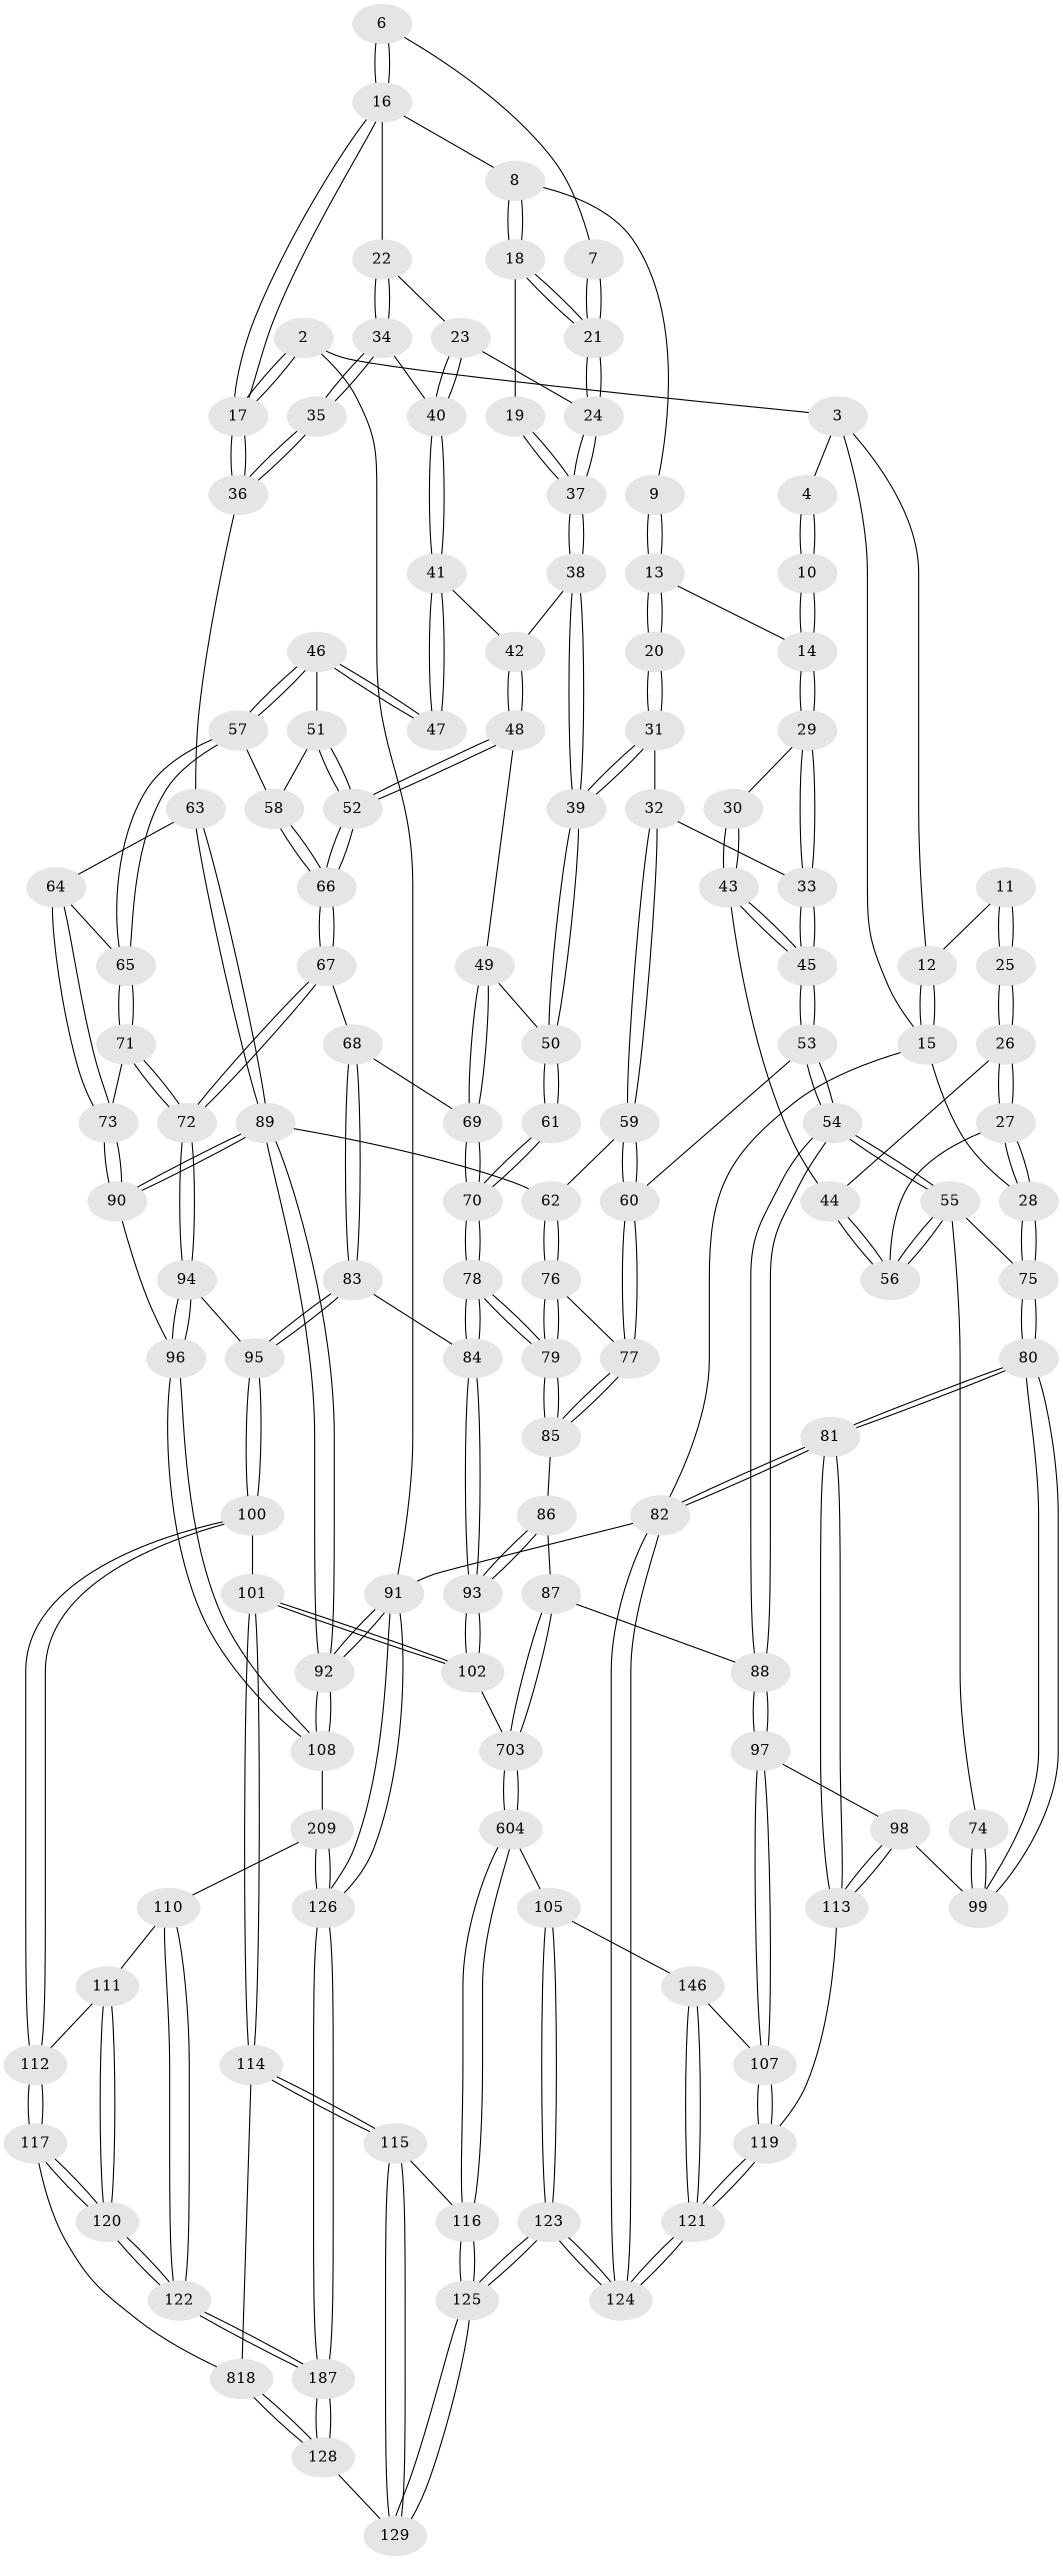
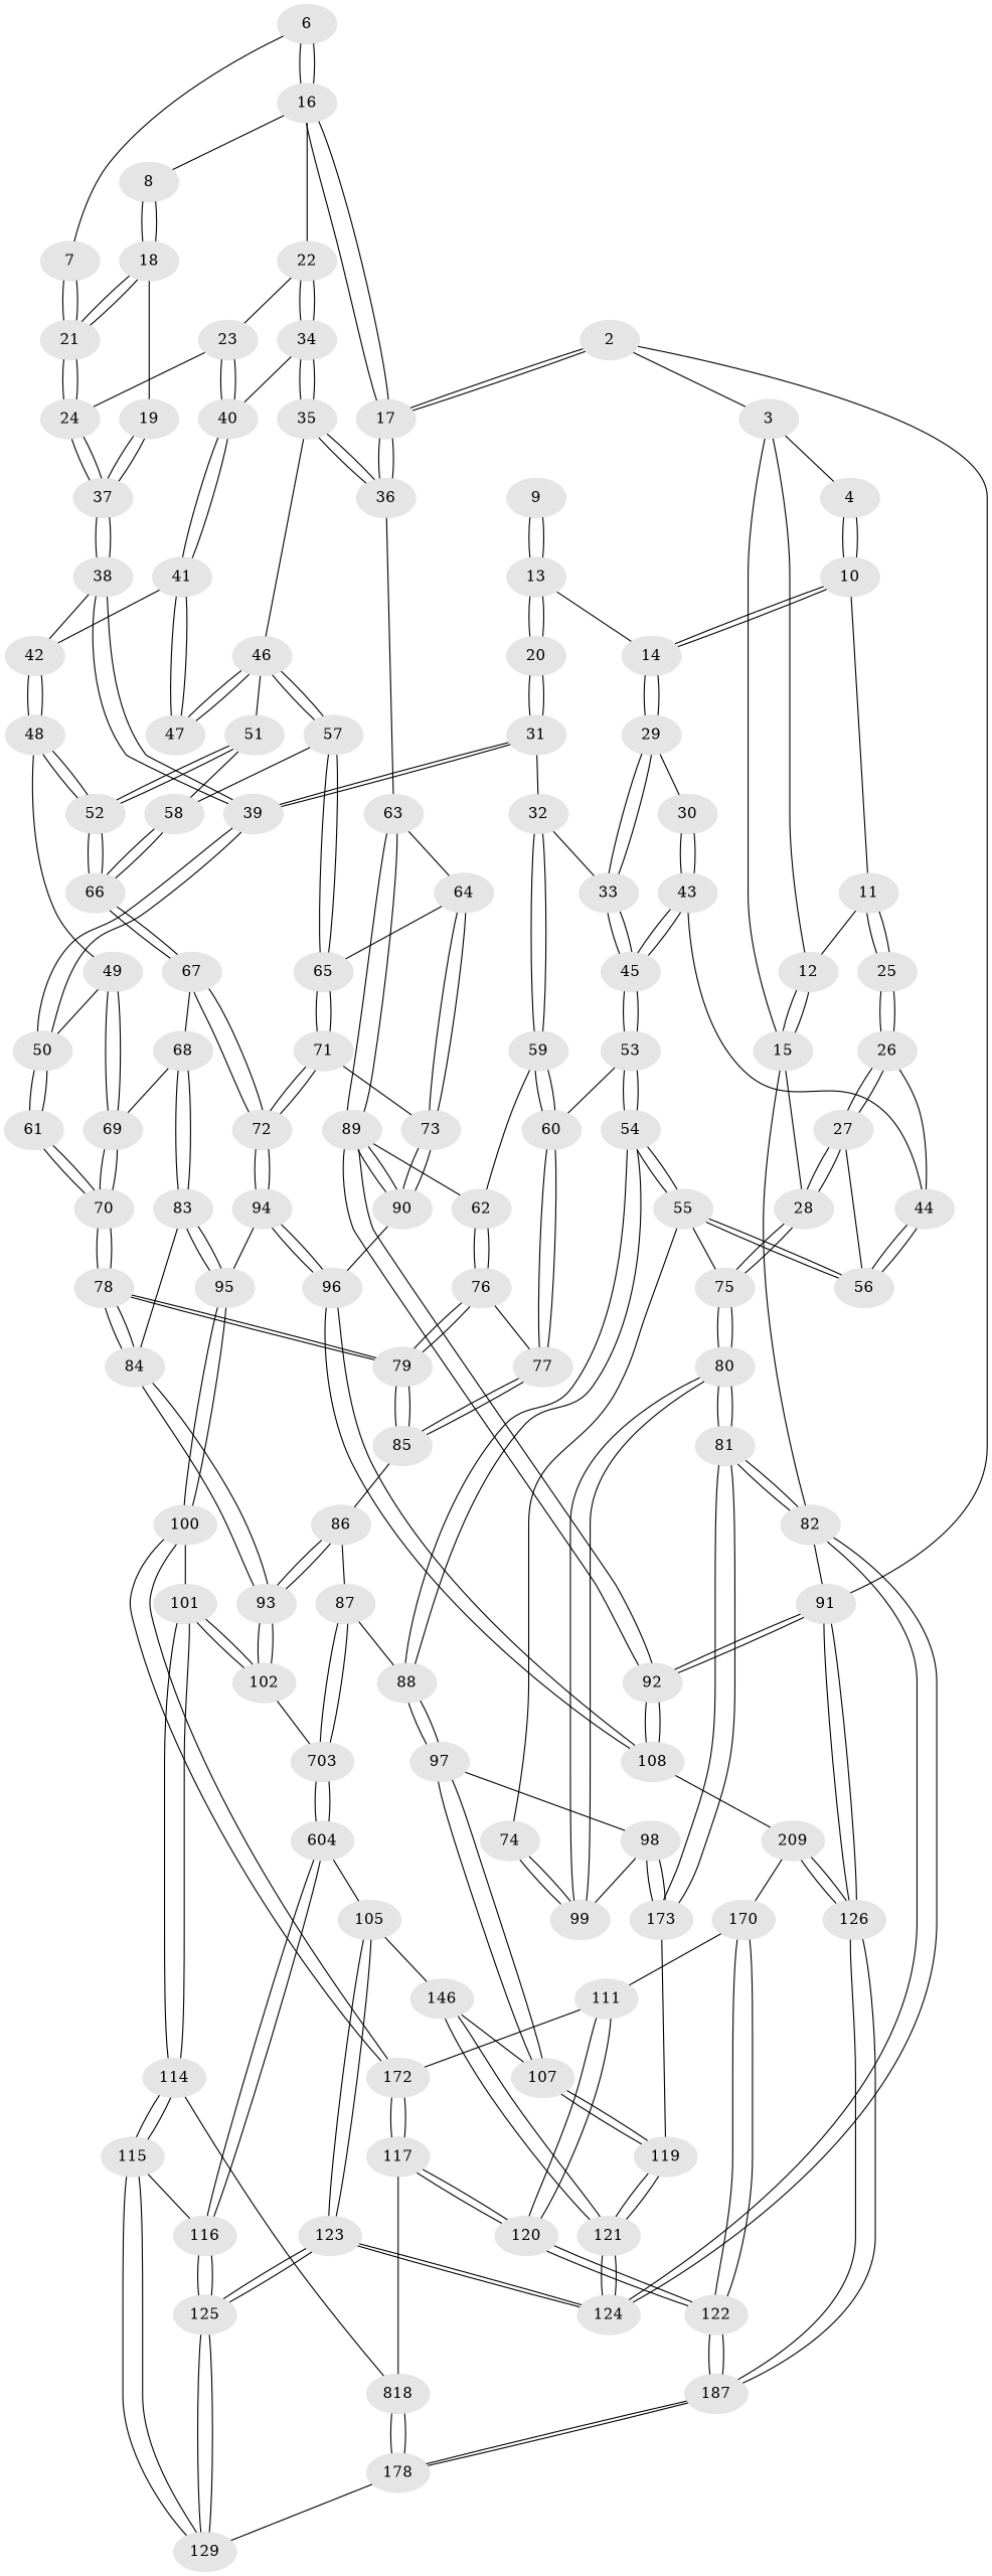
  graph {
    node [color=gray90 style=filled]
    2
    3
    17
    91
    6
    7
    16
    4
    12
    15
    36
    92
    126
    10
    28
    82
    11
    14
    9
    13
    21
    8
    22
    18
    24
    19
    20
    25
    29
    26
    31
    30
    33
    75
    124
    23
    34
    63
    37
    38
    32
    39
    40
    35
    41
    27
    44
    43
    56
    80
    45
    59
    50
    60
    62
    53
    46
    47
    57
    51
    64
    89
    42
    48
    61
    49
    52
    54
    58
    65
    69
    66
    70
    67
    55
    88
    77
    74
    97
    99
    71
    76
    85
    78
    79
    73
    90
    72
    68
    83
    94
    84
    95
    96
    81
    86
    93
-   113
+   113 [label=173]
    119
    100
    102
    87
    n103 [label=703]
    n104 [label=604]
    98
    107
    108
    n108 [label=187]
    n109 [label=209]
    101
-   112
+   112 [label=172]
    114
    117
    115
    n115 [label=818]
    105
    116
    n118 [label=146]
    123
    125
    121
-   110
+   110 [label=170]
    111
    122
    120
    129
-   128
+   128 [label=178]
    2 -- 3
    2 -- 17
    2 -- 17
    2 -- 91
    3 -- 4
    3 -- 12
    3 -- 15
    17 -- 36
    17 -- 36
    91 -- 92
    91 -- 92
    91 -- 126
    91 -- 126
    6 -- 7
    6 -- 16
    6 -- 16
    7 -- 21
    7 -- 21
    16 -- 17
    16 -- 17
    16 -- 8
    16 -- 22
    4 -- 10
    4 -- 10
    12 -- 15
    12 -- 15
    15 -- 28
    15 -- 82
    36 -- 63
    92 -- 108
    92 -- 108
    126 -- n108
    126 -- n108
+   10 -- 11
    10 -- 14
    10 -- 14
    28 -- 75
    28 -- 75
    82 -- 91
    82 -- 124
    82 -- 124
    11 -- 12
    11 -- 25
    11 -- 25
    14 -- 29
    14 -- 29
    9 -- 13
    9 -- 13
    13 -- 14
    13 -- 20
    13 -- 20
    21 -- 24
    21 -- 24
-   8 -- 9
    8 -- 18
    8 -- 18
    22 -- 23
    22 -- 34
    22 -- 34
    18 -- 21
    18 -- 21
    18 -- 19
    24 -- 37
    24 -- 37
    19 -- 37
    19 -- 37
    20 -- 31
    20 -- 31
    25 -- 26
    25 -- 26
    29 -- 30
    29 -- 33
    29 -- 33
    26 -- 27
    26 -- 27
    26 -- 44
    31 -- 32
    31 -- 39
    31 -- 39
    30 -- 43
    30 -- 43
    33 -- 45
    33 -- 45
    75 -- 80
    75 -- 80
    23 -- 24
    23 -- 40
    23 -- 40
    34 -- 40
    34 -- 35
    34 -- 35
    63 -- 64
    63 -- 89
    63 -- 89
    37 -- 38
    37 -- 38
    38 -- 39
    38 -- 39
    38 -- 42
    32 -- 33
    32 -- 59
    32 -- 59
    39 -- 50
    39 -- 50
    40 -- 41
    40 -- 41
    35 -- 36
    35 -- 36
+   35 -- 46
    41 -- 47
    41 -- 47
    41 -- 42
    27 -- 28
    27 -- 28
    27 -- 56
    44 -- 56
    44 -- 56
    43 -- 44
    43 -- 45
    43 -- 45
    80 -- 99
    80 -- 99
    80 -- 81
    80 -- 81
    45 -- 53
    45 -- 53
    59 -- 60
    59 -- 60
    59 -- 62
    50 -- 61
    50 -- 61
    60 -- 77
    60 -- 77
    62 -- 76
    62 -- 76
    53 -- 60
    53 -- 54
    53 -- 54
    46 -- 47
    46 -- 47
    46 -- 57
    46 -- 57
    46 -- 51
    57 -- 58
    57 -- 65
    57 -- 65
    51 -- 52
    51 -- 52
    51 -- 58
    64 -- 65
    64 -- 73
    64 -- 73
    89 -- 92
    89 -- 92
    89 -- 62
    89 -- 90
    89 -- 90
    42 -- 48
    42 -- 48
    48 -- 49
    48 -- 52
    48 -- 52
    61 -- 70
    61 -- 70
    49 -- 50
    49 -- 69
    49 -- 69
    52 -- 66
    52 -- 66
    54 -- 55
    54 -- 55
    54 -- 88
    54 -- 88
    58 -- 66
    58 -- 66
    65 -- 71
    65 -- 71
    69 -- 70
    69 -- 70
    66 -- 67
    66 -- 67
    70 -- 78
    70 -- 78
    67 -- 72
    67 -- 72
    67 -- 68
    55 -- 75
    55 -- 56
    55 -- 56
    55 -- 74
    88 -- 97
    88 -- 97
    77 -- 85
    77 -- 85
    74 -- 99
    74 -- 99
    97 -- 98
    97 -- 107
    97 -- 107
    71 -- 73
    71 -- 72
    71 -- 72
    76 -- 77
    76 -- 79
    76 -- 79
    85 -- 86
    78 -- 79
    78 -- 79
    78 -- 84
    78 -- 84
    79 -- 85
    79 -- 85
    73 -- 90
    73 -- 90
    90 -- 96
    72 -- 94
    72 -- 94
    68 -- 69
    68 -- 83
    68 -- 83
    83 -- 84
    83 -- 95
    83 -- 95
    94 -- 95
    94 -- 96
    94 -- 96
    84 -- 93
    84 -- 93
    95 -- 100
    95 -- 100
    96 -- 108
    96 -- 108
    81 -- 82
    81 -- 82
    81 -- 113
    81 -- 113
    86 -- 93
    86 -- 93
    86 -- 87
    93 -- 102
    93 -- 102
    113 -- 119
    119 -- 121
    119 -- 121
    100 -- 101
    100 -- 112
    100 -- 112
    102 -- n103
    87 -- 88
    87 -- n103
    87 -- n103
    n103 -- n104
    n103 -- n104
    n104 -- 105
    n104 -- 116
    n104 -- 116
    98 -- 99
    98 -- 113
    98 -- 113
    107 -- 119
    107 -- 119
    108 -- n109
    n108 -- 128
    n108 -- 128
    n109 -- 126
    n109 -- 126
    n109 -- 110
    101 -- 102
    101 -- 102
    101 -- 114
    101 -- 114
    112 -- 117
    112 -- 117
    114 -- 115
    114 -- 115
    114 -- n115
    117 -- n115
    117 -- 120
    117 -- 120
    115 -- 116
    115 -- 129
    115 -- 129
    n115 -- 128
    n115 -- 128
    105 -- n118
    105 -- 123
    105 -- 123
    116 -- 125
    116 -- 125
    n118 -- 107
    n118 -- 121
    n118 -- 121
    123 -- 124
    123 -- 124
    123 -- 125
    123 -- 125
    125 -- 129
    125 -- 129
    121 -- 124
    121 -- 124
    110 -- 111
    110 -- 122
    110 -- 122
    111 -- 112
    111 -- 120
    111 -- 120
    122 -- n108
    122 -- n108
    120 -- 122
    120 -- 122
    128 -- 129
  }
